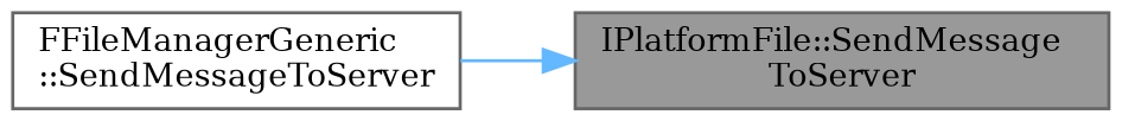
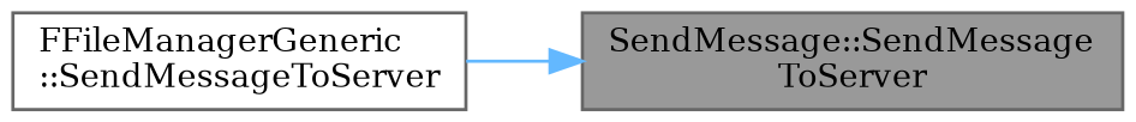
  digraph {
    rankdir=RL
    fontname="DejaVu Serif"
    node [fontname="DejaVu Serif" fontsize=10 shape=box style=filled]
-   n1 [color=gray40 fillcolor=grey60 fontcolor=black height=0.2 label="IPlatformFile::SendMessage\lToServer" width=0.4]
+   n1 [color=gray40 fillcolor=grey60 fontcolor=black height=0.2 label="SendMessage::SendMessage\lToServer" width=0.4]
    n2 [color=grey40 fillcolor=white height=0.2 label="FFileManagerGeneric\l::SendMessageToServer" width=0.4]
    n1 -> n2 [color=steelblue1 dir=back fontname="DejaVu Serif" fontsize=10 labelfontname=Helvetica labelfontsize=10 style=solid]
  }
